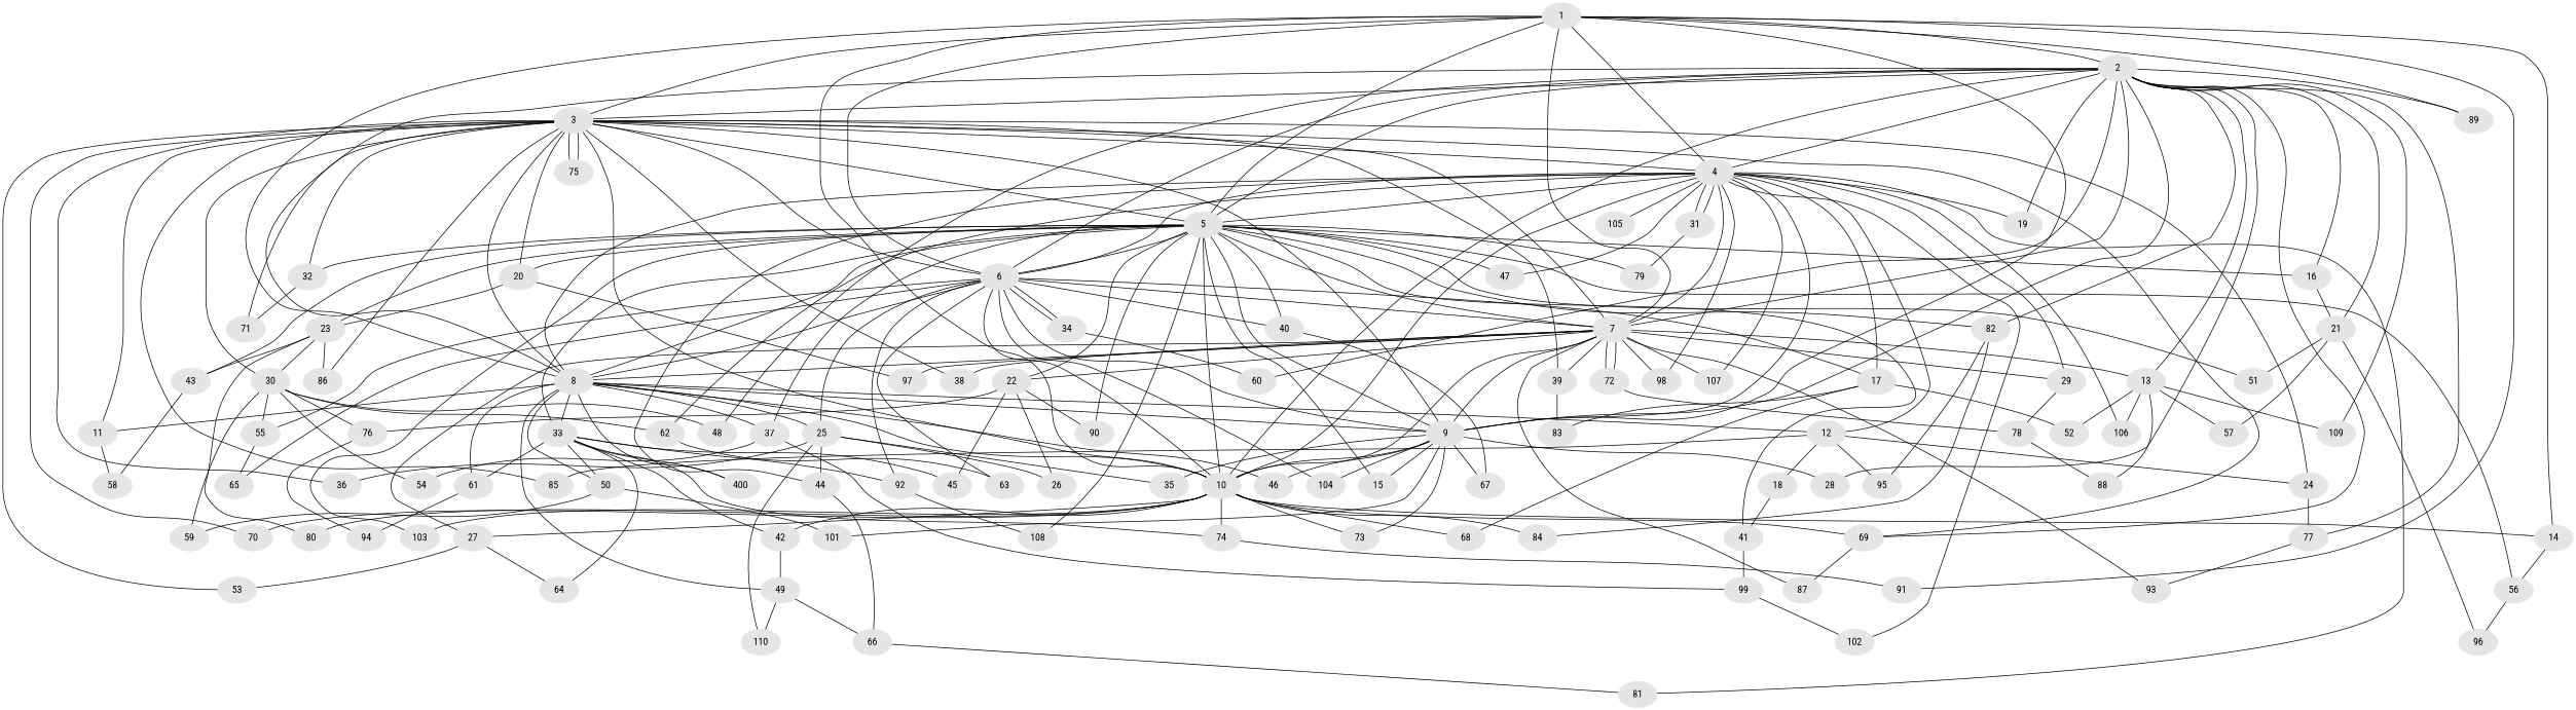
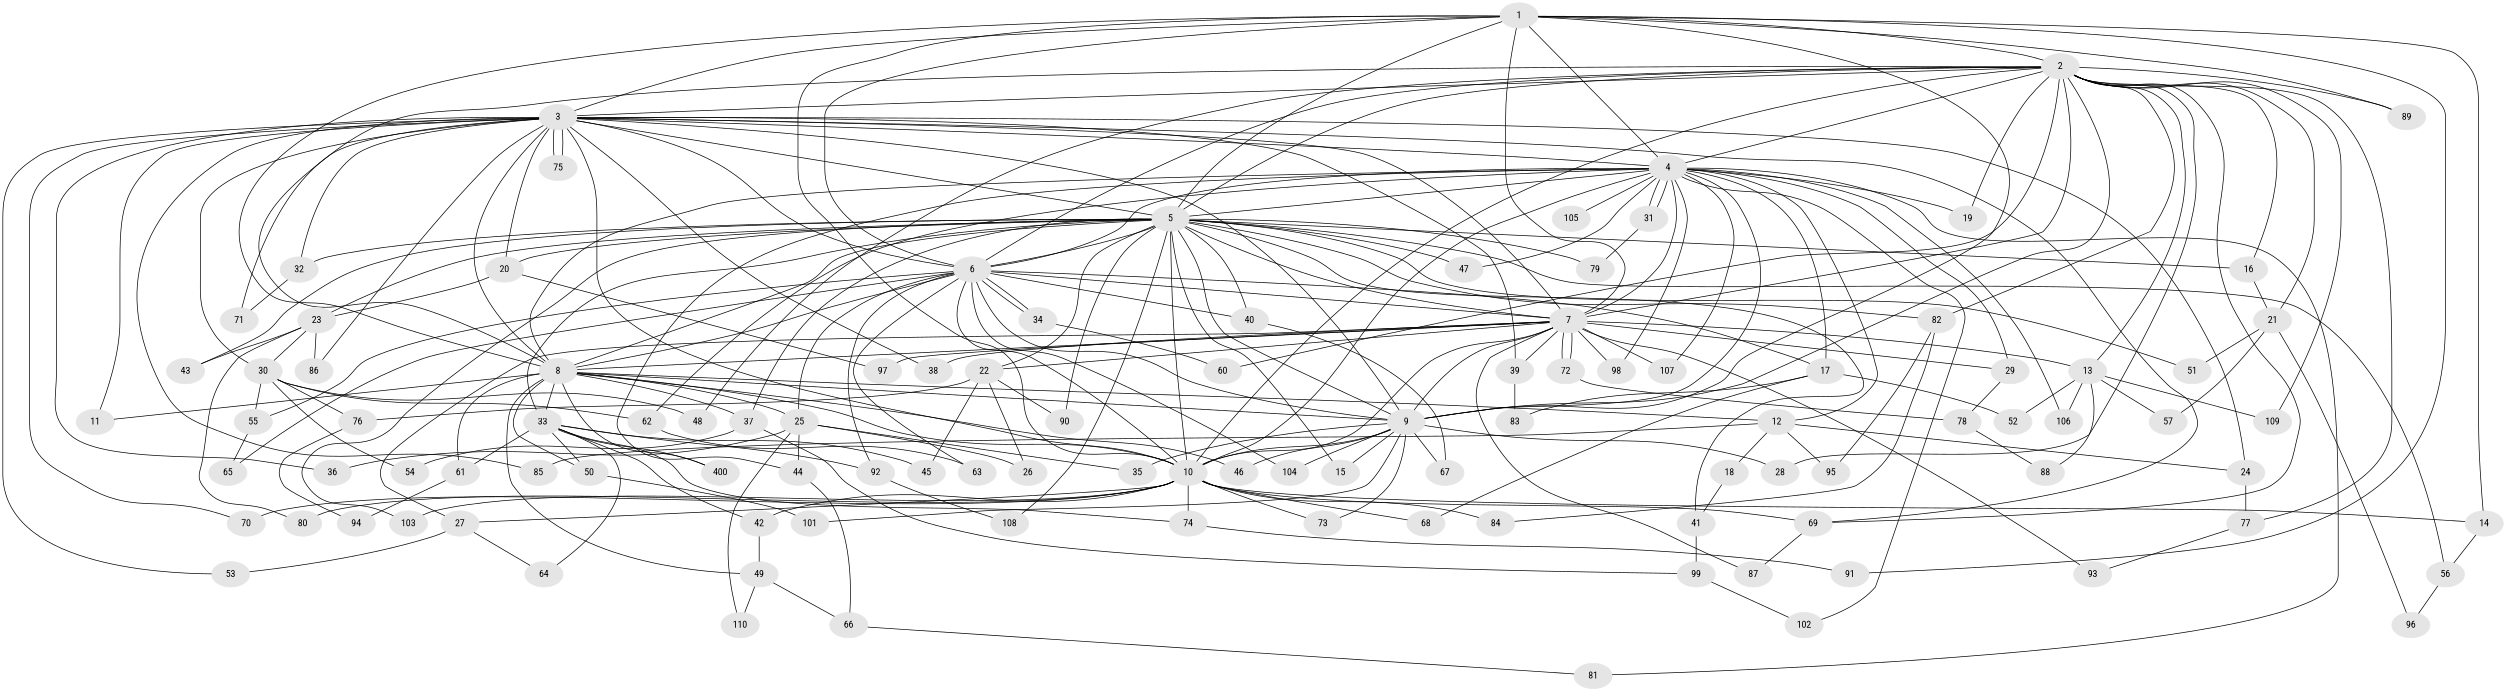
  graph {
    fontname="Roboto Condensed"
    node [color=gray90 fontname="Roboto Condensed" style=filled]
    edge [fontname="Roboto Condensed"]
    1
    2
    3
    4
    5
    6
    7
    8
    9
    10
    14
    89
    91
    13
    16
    19
    21
    28
    48
    60
    77
    82
    109
    69
    11
    20
    24
    30
    32
    36
    38
    39
    53
    70
    71
    75
    85
    86
    12
    17
    29
    31
    44
    47
    62
    81
    98
    102
    105
    106
    107
    15
    22
    23
    33
    37
    40
    41
    43
    51
    56
    79
    90
    103
    108
    25
    34
    55
    63
    65
    92
    104
    27
    72
    87
    93
    97
    46
    49
    50
    61
    n82 [label=400]
    35
    67
    73
    101
    42
    68
    74
    80
    84
    52
    57
    88
    18
    96
    95
-   58
    76
    54
-   59
    83
    78
    66
    26
    45
    64
    99
    110
    94
    1 -- 2
    1 -- 3
    1 -- 4
    1 -- 5
    1 -- 6
    1 -- 7
    1 -- 8
    1 -- 9
    1 -- 10
    1 -- 14
    1 -- 89
    1 -- 91
    2 -- 3
    2 -- 4
    2 -- 5
    2 -- 6
    2 -- 7
    2 -- 8
    2 -- 9
    2 -- 10
    2 -- 89
    2 -- 13
    2 -- 16
    2 -- 19
    2 -- 21
    2 -- 28
    2 -- 48
    2 -- 60
    2 -- 77
    2 -- 82
    2 -- 109
    2 -- 69
    3 -- 4
    3 -- 5
    3 -- 6
    3 -- 7
    3 -- 8
    3 -- 9
    3 -- 10
    3 -- 69
    3 -- 11
    3 -- 20
    3 -- 24
    3 -- 30
    3 -- 32
    3 -- 36
    3 -- 38
    3 -- 39
    3 -- 53
    3 -- 70
    3 -- 71
    3 -- 75
    3 -- 75
    3 -- 85
    3 -- 86
    4 -- 5
    4 -- 6
    4 -- 7
    4 -- 8
    4 -- 9
    4 -- 10
    4 -- 19
    4 -- 12
    4 -- 17
    4 -- 29
    4 -- 31
    4 -- 31
    4 -- 44
    4 -- 47
    4 -- 62
    4 -- 81
    4 -- 98
    4 -- 102
    4 -- 105
    4 -- 106
    4 -- 107
    5 -- 6
    5 -- 7
    5 -- 8
    5 -- 9
    5 -- 10
    5 -- 16
    5 -- 82
    5 -- 20
    5 -- 32
    5 -- 47
    5 -- 15
    5 -- 22
    5 -- 23
    5 -- 33
    5 -- 37
    5 -- 40
    5 -- 41
    5 -- 43
    5 -- 51
    5 -- 56
    5 -- 79
    5 -- 90
    5 -- 103
    5 -- 108
    6 -- 7
    6 -- 8
    6 -- 9
    6 -- 10
    6 -- 17
    6 -- 40
    6 -- 25
    6 -- 34
    6 -- 34
    6 -- 55
    6 -- 63
    6 -- 65
    6 -- 92
    6 -- 104
    7 -- 8
    7 -- 9
    7 -- 10
    7 -- 13
    7 -- 38
    7 -- 39
    7 -- 29
    7 -- 98
    7 -- 107
    7 -- 22
    7 -- 27
    7 -- 72
    7 -- 72
    7 -- 87
    7 -- 93
    7 -- 97
    8 -- 9
    8 -- 10
    8 -- 11
    8 -- 12
    8 -- 33
    8 -- 37
    8 -- 25
    8 -- 46
    8 -- 49
    8 -- 50
    8 -- 61
    8 -- n82
    9 -- 10
    9 -- 28
    9 -- 15
    9 -- 104
    9 -- 46
    9 -- 35
    9 -- 67
    9 -- 73
    9 -- 101
    10 -- 14
    10 -- 69
    10 -- 70
    10 -- 103
    10 -- 27
    10 -- 73
    10 -- 42
    10 -- 68
    10 -- 74
    10 -- 80
    10 -- 84
    14 -- 56
    13 -- 109
    13 -- 106
    13 -- 52
    13 -- 57
    13 -- 88
    16 -- 21
    21 -- 51
    21 -- 57
    21 -- 96
    77 -- 93
    82 -- 84
    82 -- 95
    69 -- 87
-   11 -- 58
    20 -- 23
    20 -- 97
    24 -- 77
    30 -- 48
    30 -- 62
    30 -- 55
    30 -- 76
    30 -- 54
-   30 -- 59
    32 -- 71
    39 -- 83
    12 -- 24
    12 -- 85
    12 -- 18
    12 -- 95
    17 -- 68
    17 -- 52
    17 -- 83
    29 -- 78
    31 -- 79
    44 -- 66
    62 -- 63
    22 -- 90
    22 -- 76
    22 -- 26
    22 -- 45
    23 -- 30
    23 -- 86
    23 -- 43
    23 -- 80
    33 -- 92
    33 -- 50
    33 -- 61
    33 -- n82
    33 -- 42
    33 -- 74
    33 -- 45
    33 -- 64
    37 -- 54
    37 -- 99
    40 -- 67
    41 -- 99
-   43 -- 58
    56 -- 96
    25 -- 36
    25 -- 44
    25 -- 35
    25 -- 26
    25 -- 110
    34 -- 60
    55 -- 65
    92 -- 108
    27 -- 53
    27 -- 64
    72 -- 78
    49 -- 66
    49 -- 110
    50 -- 101
-   50 -- 59
    61 -- 94
    42 -- 49
    74 -- 91
    18 -- 41
    76 -- 94
    78 -- 88
    66 -- 81
    99 -- 102
  }
